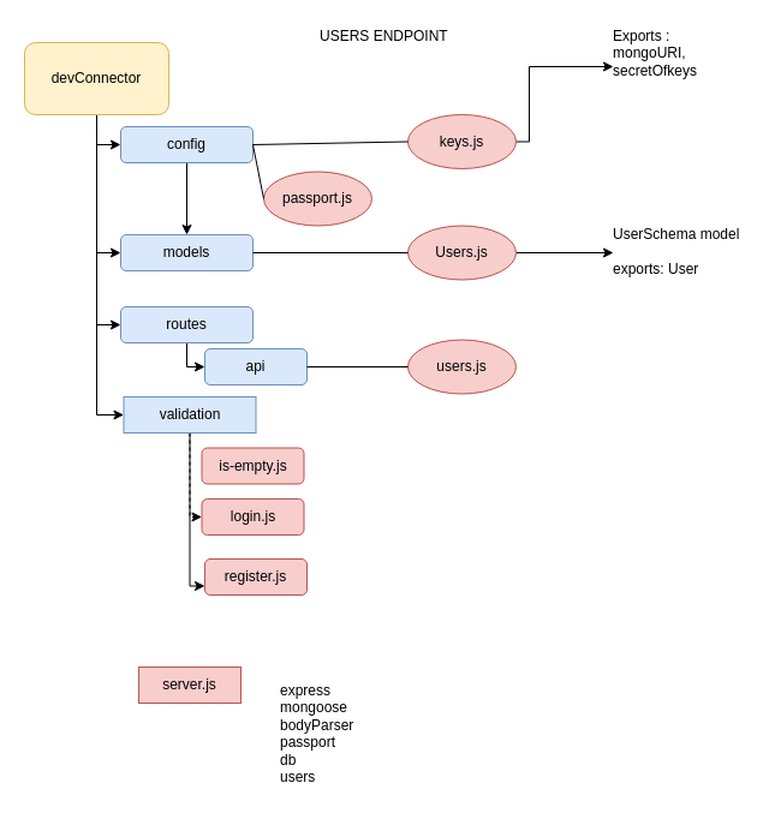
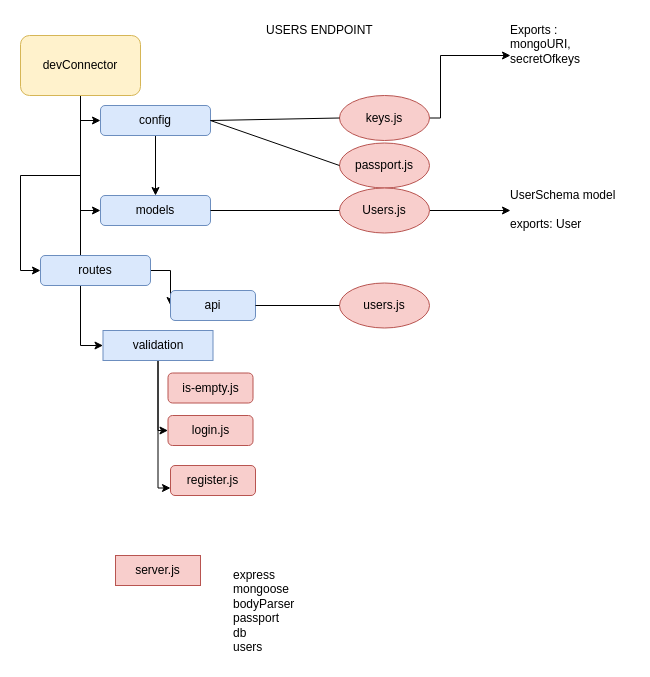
  <mxCell id="0" />
  <mxCell id="1" parent="0" />
  <mxCell id="2" style="edgeStyle=orthogonalEdgeStyle;rounded=0;orthogonalLoop=1;jettySize=auto;html=1;entryX=0;entryY=0.5;entryDx=0;entryDy=0;" edge="1" parent="1" source="6" target="8"><mxGeometry relative="1" as="geometry" /></mxCell>
  <mxCell id="3" style="edgeStyle=orthogonalEdgeStyle;rounded=0;orthogonalLoop=1;jettySize=auto;html=1;entryX=0;entryY=0.5;entryDx=0;entryDy=0;" edge="1" parent="1" source="6" target="14"><mxGeometry relative="1" as="geometry" /></mxCell>
  <mxCell id="4" style="edgeStyle=orthogonalEdgeStyle;rounded=0;orthogonalLoop=1;jettySize=auto;html=1;entryX=0;entryY=0.5;entryDx=0;entryDy=0;" edge="1" parent="1" source="6" target="19"><mxGeometry relative="1" as="geometry" /></mxCell>
  <mxCell id="5" style="edgeStyle=orthogonalEdgeStyle;rounded=0;orthogonalLoop=1;jettySize=auto;html=1;entryX=0;entryY=0.5;entryDx=0;entryDy=0;" edge="1" parent="1" source="6" target="26"><mxGeometry relative="1" as="geometry" /></mxCell>
  <mxCell id="6" value="devConnector" style="whiteSpace=wrap;html=1;fillColor=#fff2cc;strokeColor=#d6b656;rounded=1;" vertex="1" parent="1"><mxGeometry x="20" y="35" width="120" height="60" as="geometry" /></mxCell>
  <mxCell id="7" style="edgeStyle=orthogonalEdgeStyle;rounded=0;orthogonalLoop=1;jettySize=auto;html=1;" edge="1" parent="1" source="8" target="14"><mxGeometry relative="1" as="geometry" /></mxCell>
  <mxCell id="8" value="config" style="rounded=1;whiteSpace=wrap;html=1;fillColor=#dae8fc;strokeColor=#6c8ebf;" vertex="1" parent="1"><mxGeometry x="100" y="105" width="110" height="30" as="geometry" /></mxCell>
  <mxCell id="9" style="edgeStyle=orthogonalEdgeStyle;rounded=0;orthogonalLoop=1;jettySize=auto;html=1;" edge="1" parent="1" source="10"><mxGeometry relative="1" as="geometry"><mxPoint x="510" y="55" as="targetPoint" /><Array as="points"><mxPoint x="440" y="118" /><mxPoint x="440" y="55" /></Array></mxGeometry></mxCell>
  <mxCell id="10" value="keys.js" style="ellipse;whiteSpace=wrap;html=1;fillColor=#f8cecc;strokeColor=#b85450;" vertex="1" parent="1"><mxGeometry x="339" y="95" width="90" height="45" as="geometry" /></mxCell>
- <mxCell id="11" value="passport.js" style="ellipse;whiteSpace=wrap;html=1;fillColor=#f8cecc;strokeColor=#b85450;" vertex="1" parent="1"><mxGeometry x="219" y="142.5" width="90" height="45" as="geometry" /></mxCell>
+ <mxCell id="11" value="passport.js" style="ellipse;whiteSpace=wrap;html=1;fillColor=#f8cecc;strokeColor=#b85450;" vertex="1" parent="1"><mxGeometry x="339" y="142.5" width="90" height="45" as="geometry" /></mxCell>
  <mxCell id="12" value="" style="endArrow=none;html=1;entryX=0;entryY=0.5;entryDx=0;entryDy=0;exitX=1;exitY=0.5;exitDx=0;exitDy=0;" edge="1" parent="1" source="8" target="10"><mxGeometry width="50" height="50" relative="1" as="geometry"><mxPoint x="270" y="205" as="sourcePoint" /><mxPoint x="320" y="155" as="targetPoint" /></mxGeometry></mxCell>
  <mxCell id="13" value="" style="endArrow=none;html=1;exitX=1;exitY=0.5;exitDx=0;exitDy=0;entryX=0;entryY=0.5;entryDx=0;entryDy=0;" edge="1" parent="1" source="8" target="11"><mxGeometry width="50" height="50" relative="1" as="geometry"><mxPoint x="320" y="205" as="sourcePoint" /><mxPoint x="370" y="155" as="targetPoint" /></mxGeometry></mxCell>
  <mxCell id="14" value="models" style="rounded=1;whiteSpace=wrap;html=1;fillColor=#dae8fc;strokeColor=#6c8ebf;" vertex="1" parent="1"><mxGeometry x="100" y="195" width="110" height="30" as="geometry" /></mxCell>
  <mxCell id="15" style="edgeStyle=orthogonalEdgeStyle;rounded=0;orthogonalLoop=1;jettySize=auto;html=1;" edge="1" parent="1" source="16"><mxGeometry relative="1" as="geometry"><mxPoint x="510" y="210" as="targetPoint" /></mxGeometry></mxCell>
  <mxCell id="16" value="Users.js" style="ellipse;whiteSpace=wrap;html=1;fillColor=#f8cecc;strokeColor=#b85450;" vertex="1" parent="1"><mxGeometry x="339" y="187.5" width="90" height="45" as="geometry" /></mxCell>
  <mxCell id="17" value="" style="endArrow=none;html=1;exitX=1;exitY=0.5;exitDx=0;exitDy=0;entryX=0;entryY=0.5;entryDx=0;entryDy=0;" edge="1" parent="1" source="14" target="16"><mxGeometry width="50" height="50" relative="1" as="geometry"><mxPoint x="330" y="265" as="sourcePoint" /><mxPoint x="380" y="215" as="targetPoint" /></mxGeometry></mxCell>
  <mxCell id="18" style="edgeStyle=orthogonalEdgeStyle;rounded=0;orthogonalLoop=1;jettySize=auto;html=1;entryX=0;entryY=0.5;entryDx=0;entryDy=0;" edge="1" parent="1" source="19" target="20"><mxGeometry relative="1" as="geometry" /></mxCell>
- <mxCell id="19" value="routes" style="rounded=1;whiteSpace=wrap;html=1;fillColor=#dae8fc;strokeColor=#6c8ebf;" vertex="1" parent="1"><mxGeometry x="100" y="255" width="110" height="30" as="geometry" /></mxCell>
+ <mxCell id="19" value="routes" style="rounded=1;whiteSpace=wrap;html=1;fillColor=#dae8fc;strokeColor=#6c8ebf;" vertex="1" parent="1"><mxGeometry x="40" y="255" width="110" height="30" as="geometry" /></mxCell>
  <mxCell id="20" value="api" style="rounded=1;whiteSpace=wrap;html=1;fillColor=#dae8fc;strokeColor=#6c8ebf;" vertex="1" parent="1"><mxGeometry x="170" y="290" width="85" height="30" as="geometry" /></mxCell>
  <mxCell id="21" value="USERS ENDPOINT" style="text;html=1;resizable=0;points=[];autosize=1;align=left;verticalAlign=top;spacingTop=-4;" vertex="1" parent="1"><mxGeometry x="264" y="20" width="120" height="20" as="geometry" /></mxCell>
  <mxCell id="22" value="users.js" style="ellipse;whiteSpace=wrap;html=1;fillColor=#f8cecc;strokeColor=#b85450;" vertex="1" parent="1"><mxGeometry x="339" y="282.5" width="90" height="45" as="geometry" /></mxCell>
  <mxCell id="23" value="" style="endArrow=none;html=1;exitX=1;exitY=0.5;exitDx=0;exitDy=0;entryX=0;entryY=0.5;entryDx=0;entryDy=0;" edge="1" parent="1" source="20" target="22"><mxGeometry width="50" height="50" relative="1" as="geometry"><mxPoint x="340" y="315" as="sourcePoint" /><mxPoint x="390" y="265" as="targetPoint" /></mxGeometry></mxCell>
- <mxCell id="24" style="edgeStyle=orthogonalEdgeStyle;rounded=0;orthogonalLoop=1;jettySize=auto;html=1;entryX=0;entryY=0.5;entryDx=0;entryDy=0;dashed=1;" edge="1" parent="1" source="26" target="28"><mxGeometry relative="1" as="geometry"><Array as="points"><mxPoint x="158" y="430" /></Array></mxGeometry></mxCell>
+ <mxCell id="24" style="edgeStyle=orthogonalEdgeStyle;rounded=0;orthogonalLoop=1;jettySize=auto;html=1;entryX=0;entryY=0.5;entryDx=0;entryDy=0;" edge="1" parent="1" source="26" target="28"><mxGeometry relative="1" as="geometry"><Array as="points"><mxPoint x="158" y="430" /></Array></mxGeometry></mxCell>
  <mxCell id="25" style="edgeStyle=orthogonalEdgeStyle;rounded=0;orthogonalLoop=1;jettySize=auto;html=1;entryX=0;entryY=0.75;entryDx=0;entryDy=0;" edge="1" parent="1" source="26" target="29"><mxGeometry relative="1" as="geometry"><Array as="points"><mxPoint x="158" y="488" /></Array></mxGeometry></mxCell>
  <mxCell id="26" value="validation" style="whiteSpace=wrap;html=1;fillColor=#dae8fc;strokeColor=#6c8ebf;rounded=0;" vertex="1" parent="1"><mxGeometry x="102.5" y="330" width="110" height="30" as="geometry" /></mxCell>
  <mxCell id="27" value="is-empty.js" style="rounded=1;whiteSpace=wrap;html=1;fillColor=#f8cecc;strokeColor=#b85450;" vertex="1" parent="1"><mxGeometry x="167.5" y="372.5" width="85" height="30" as="geometry" /></mxCell>
  <mxCell id="28" value="login.js" style="rounded=1;whiteSpace=wrap;html=1;fillColor=#f8cecc;strokeColor=#b85450;" vertex="1" parent="1"><mxGeometry x="167.5" y="415" width="85" height="30" as="geometry" /></mxCell>
  <mxCell id="29" value="register.js" style="rounded=1;whiteSpace=wrap;html=1;fillColor=#f8cecc;strokeColor=#b85450;" vertex="1" parent="1"><mxGeometry x="170" y="465" width="85" height="30" as="geometry" /></mxCell>
  <mxCell id="30" value="server.js" style="whiteSpace=wrap;html=1;fillColor=#f8cecc;strokeColor=#b85450;rounded=0;" vertex="1" parent="1"><mxGeometry x="115" y="555" width="85" height="30" as="geometry" /></mxCell>
  <mxCell id="31" value="Exports : &lt;br&gt;mongoURI,&amp;nbsp;&lt;br&gt;secretOfkeys&lt;br&gt;&lt;br&gt;" style="text;html=1;resizable=0;points=[];autosize=1;align=left;verticalAlign=top;spacingTop=-4;" vertex="1" parent="1"><mxGeometry x="508" y="20" width="90" height="60" as="geometry" /></mxCell>
  <mxCell id="32" value="express&lt;br&gt;mongoose&lt;br&gt;bodyParser&lt;br&gt;passport&lt;br&gt;db&lt;br&gt;users&lt;br&gt;" style="text;html=1;resizable=0;points=[];autosize=1;align=left;verticalAlign=top;spacingTop=-4;" vertex="1" parent="1"><mxGeometry x="231" y="565" width="80" height="90" as="geometry" /></mxCell>
  <mxCell id="33" value="UserSchema model&lt;br&gt;&lt;br&gt;exports: User&lt;br&gt;" style="text;html=1;resizable=0;points=[];autosize=1;align=left;verticalAlign=top;spacingTop=-4;" vertex="1" parent="1"><mxGeometry x="508" y="185" width="120" height="40" as="geometry" /></mxCell>
